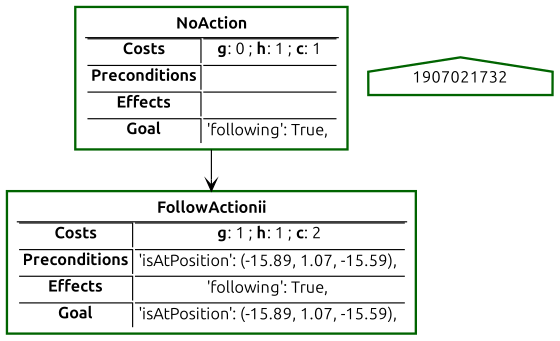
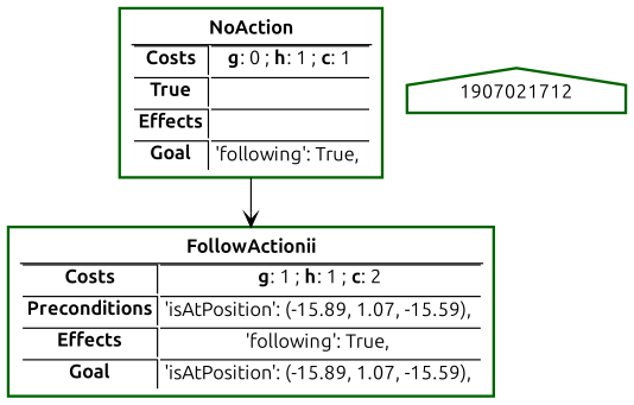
  digraph {
    fontname=Ubuntu
    node [color=darkgreen shape=box style=bold fontname=Ubuntu]
-   n1 [label=< <table border='0' color='black' fontcolor='#F5F5F5'>     <tr> <td colspan='2'><b>NoAction</b></td> </tr>     <hr/>     <tr align='left'> <td border='1' sides='rt'><b>Costs</b></td>           <td border='1' sides='t'><b>g</b>: 0 ; <b>h</b>: 1 ; <b>c</b>: 1</td> </tr>     <tr align='left'> <td border='1' sides='rt'><b>Preconditions</b></td>   <td border='1' sides='t'></td> </tr>     <tr align='left'> <td border='1' sides='rt'><b>Effects</b></td>         <td border='1' sides='t'></td> </tr>     <tr align='left'> <td border='1' sides='rt'><b>Goal</b></td>            <td border='1' sides='t'>'following': True, </td> </tr> </table> >]
+   n1 [label=< <table border='0' color='black' fontcolor='#F5F5F5'>     <tr> <td colspan='2'><b>NoAction</b></td> </tr>     <hr/>     <tr align='left'> <td border='1' sides='rt'><b>Costs</b></td>           <td border='1' sides='t'><b>g</b>: 0 ; <b>h</b>: 1 ; <b>c</b>: 1</td> </tr>     <tr align='left'> <td border='1' sides='rt'><b>True</b></td>   <td border='1' sides='t'></td> </tr>     <tr align='left'> <td border='1' sides='rt'><b>Effects</b></td>         <td border='1' sides='t'></td> </tr>     <tr align='left'> <td border='1' sides='rt'><b>Goal</b></td>            <td border='1' sides='t'>'following': True, </td> </tr> </table> >]
    n2 [label=< <table border='0' color='black' fontcolor='#F5F5F5'>     <tr> <td colspan='2'><b>FollowActionii</b></td> </tr>     <hr/>     <tr align='left'> <td border='1' sides='rt'><b>Costs</b></td>           <td border='1' sides='t'><b>g</b>: 1 ; <b>h</b>: 1 ; <b>c</b>: 2</td> </tr>     <tr align='left'> <td border='1' sides='rt'><b>Preconditions</b></td>   <td border='1' sides='t'>'isAtPosition': (-15.89, 1.07, -15.59), </td> </tr>     <tr align='left'> <td border='1' sides='rt'><b>Effects</b></td>         <td border='1' sides='t'>'following': True, </td> </tr>     <tr align='left'> <td border='1' sides='rt'><b>Goal</b></td>            <td border='1' sides='t'>'isAtPosition': (-15.89, 1.07, -15.59), </td> </tr> </table> >]
-   1907021712 [shape=house label=1907021732]
+   1907021712 [shape=house]
    n1 -> n2 [arrowhead=vee fontname=Ubuntu]
  }
